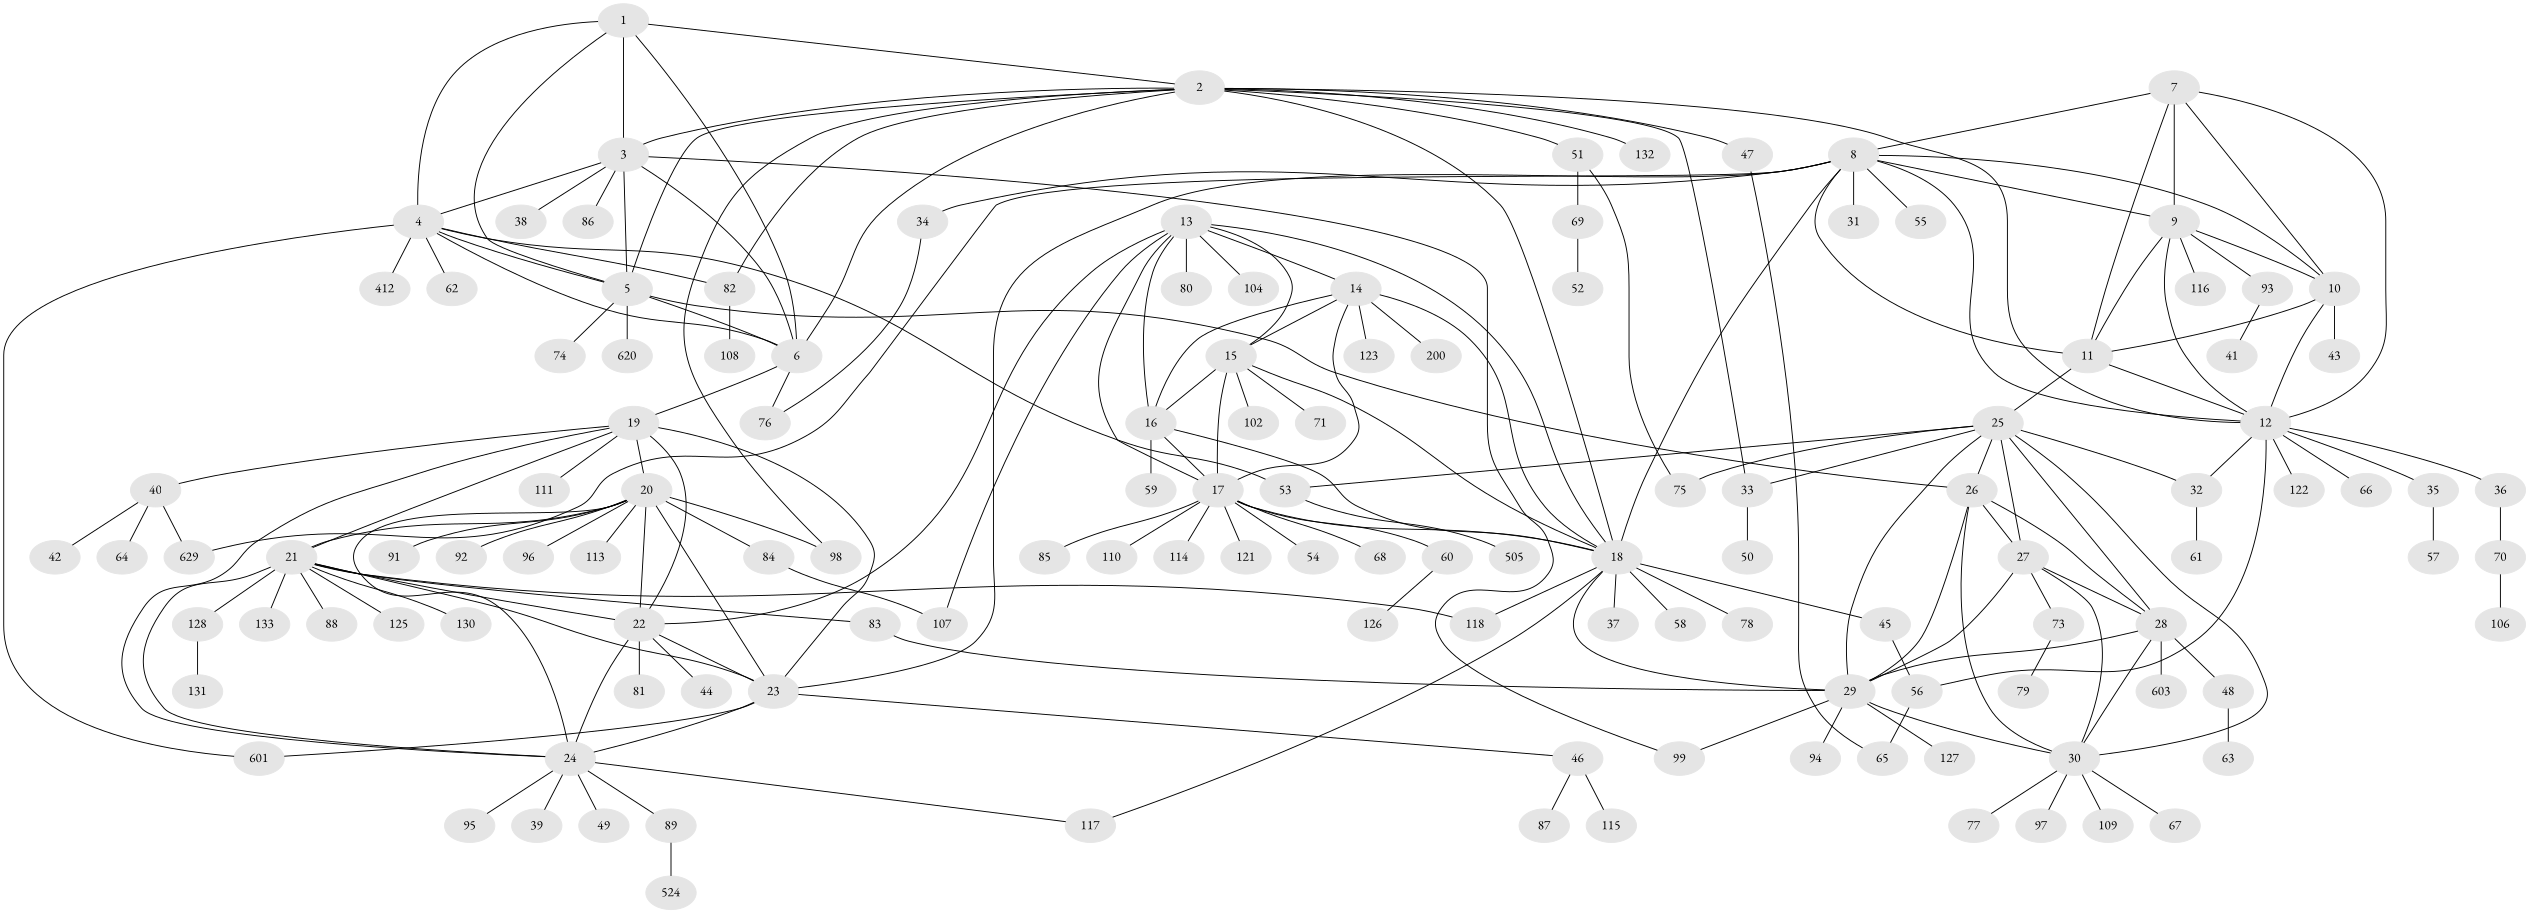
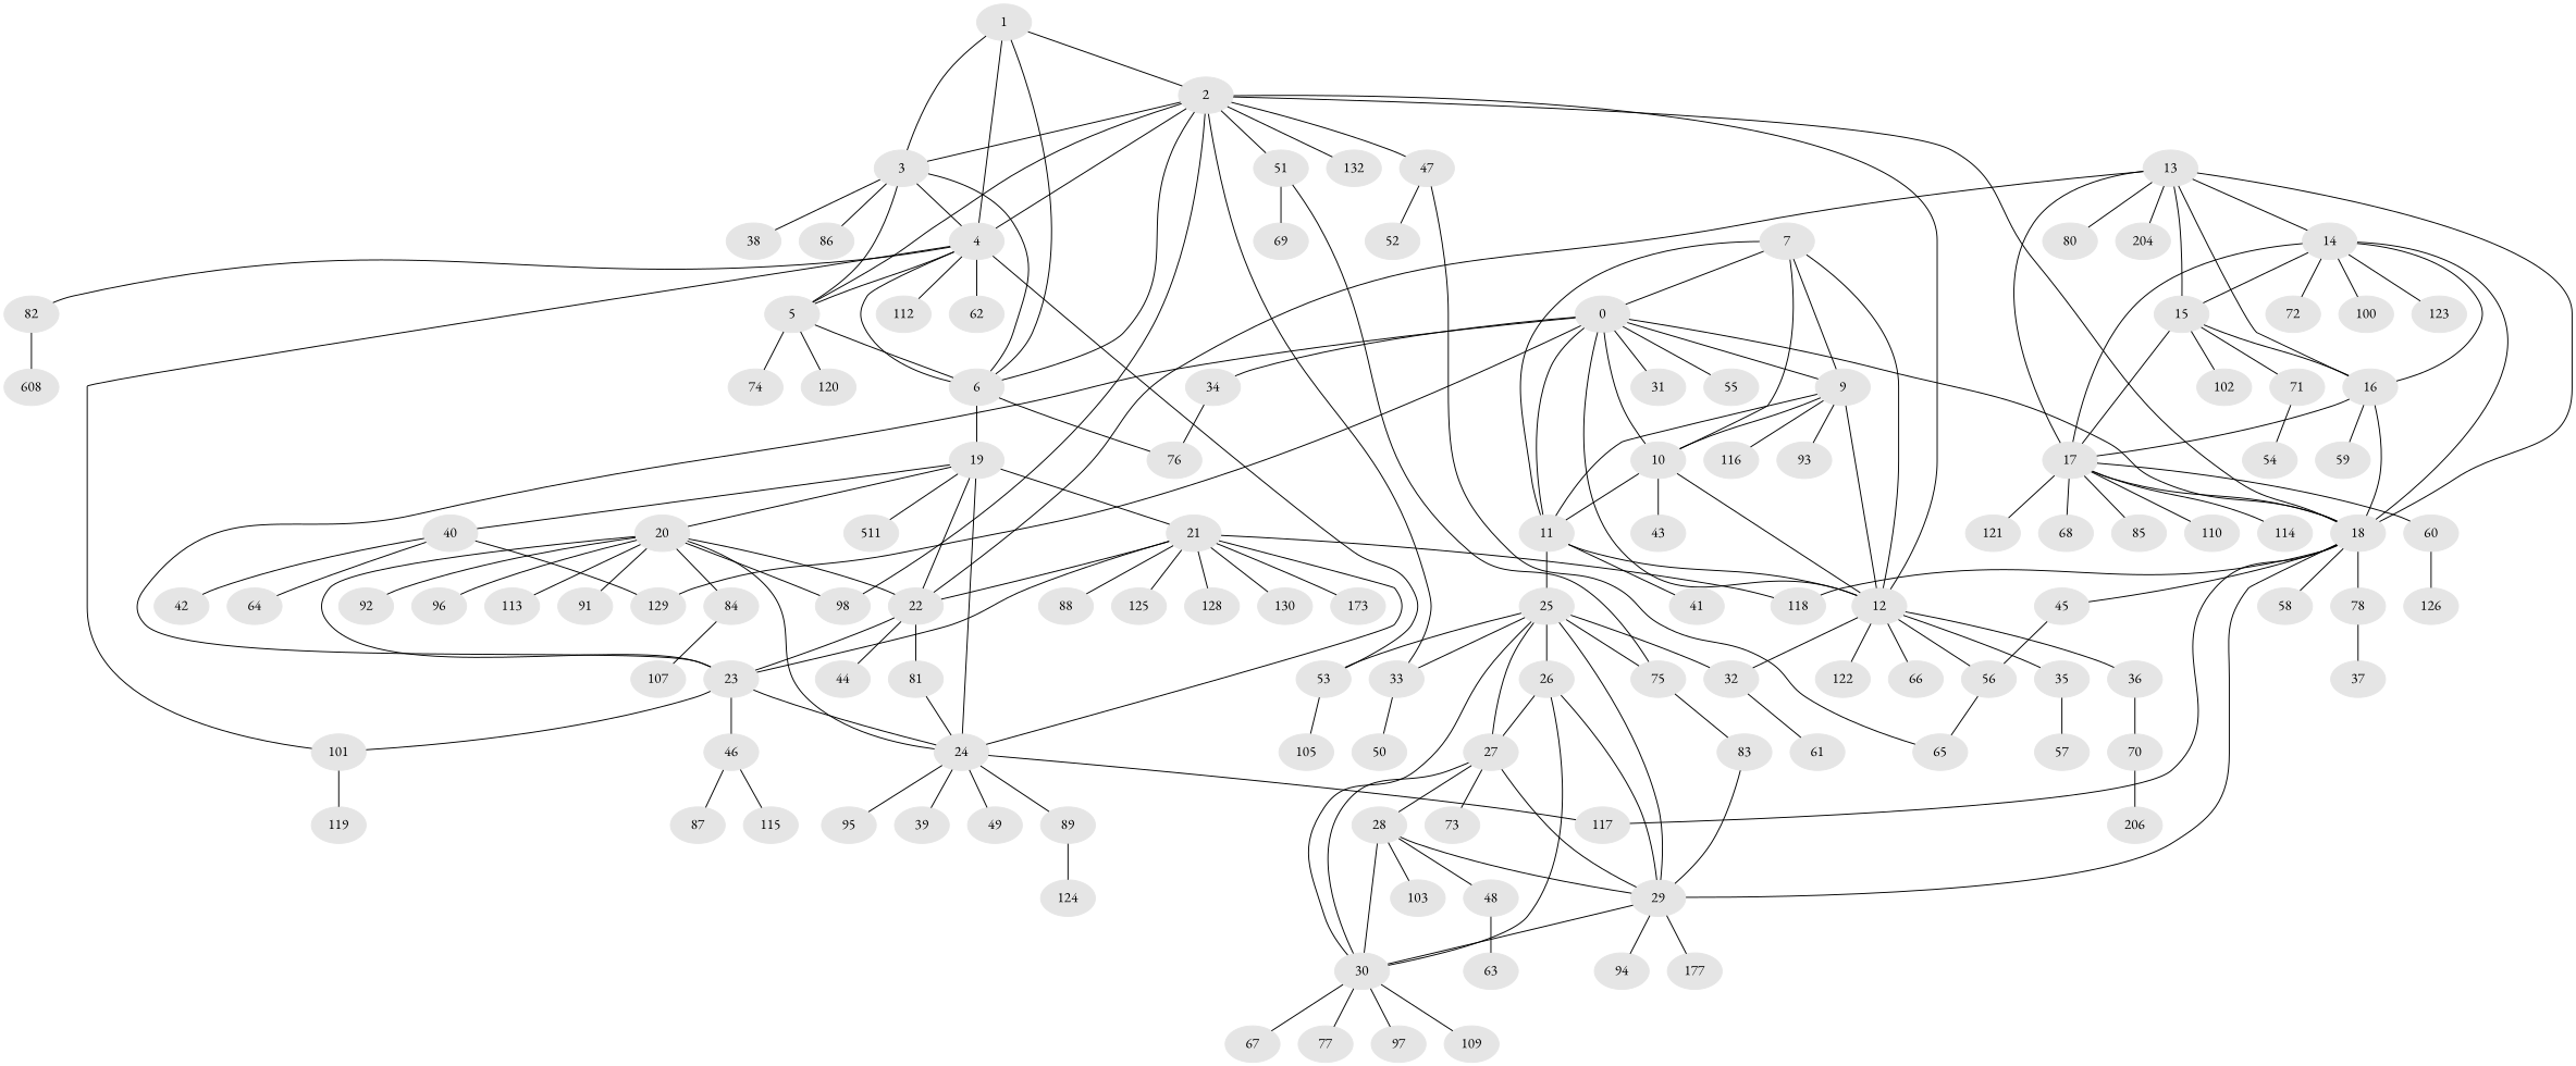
  graph {
    fontname="EB Garamond"
    node [color=gray90 fontname="EB Garamond" style=filled]
    edge [fontname="EB Garamond"]
    1
    2
    3
    4
    5
    6
    12
    18
    33
    47
    51
    98
    132
    38
    86
-   99
    53
    62
    82
-   101 [label=601]
-   112 [label=412]
+   101
+   112
    26
    74
-   120 [label=620]
+   120
    19
    76
    32
    35
    36
    56
    66
    122
    29
    37
    45
    58
    78
    117
    118
    50
    52
    65
    75
    69
    84
    107
-   105 [label=505]
-   108
+   105
+   108 [label=608]
+   119
    27
    28
    30
    23
    22
    20
    21
    24
    40
-   111
+   111 [label=511]
    7
-   8
+   8 [label=0]
    9
    10
    11
    31
    34
    55
-   129 [label=629]
+   129
    93
    116
    43
    25
    41
    46
    61
    57
    70
    13
    14
    15
    16
    17
    80
-   104
-   100 [label=200]
+   104 [label=204]
+   72
+   100
    123
    71
    102
    59
    54
    60
    68
    85
    110
    114
    121
    44
    81
    126
    94
-   127
+   127 [label=177]
    91
    92
    96
    113
    83
    88
    125
    128
    130
-   133
+   133 [label=173]
    39
    49
    89
    95
    42
    64
-   131
    87
    115
-   124 [label=524]
+   124
    73
    48
-   103 [label=603]
+   103
    67
    77
    97
    109
-   79
    63
-   106
+   106 [label=206]
    1 -- 2
    1 -- 3
    1 -- 4
-   1 -- 5
    1 -- 6
    2 -- 3
-   2 -- 82
+   2 -- 4
    2 -- 5
    2 -- 6
    2 -- 12
    2 -- 18
    2 -- 33
    2 -- 47
    2 -- 51
    2 -- 98
    2 -- 132
    3 -- 4
    3 -- 5
    3 -- 6
    3 -- 38
    3 -- 86
-   3 -- 99
    4 -- 5
    4 -- 6
    4 -- 53
    4 -- 62
    4 -- 82
    4 -- 101
    4 -- 112
    5 -- 6
-   5 -- 26
    5 -- 74
    5 -- 120
    6 -- 19
    6 -- 76
    12 -- 32
    12 -- 35
    12 -- 36
    12 -- 56
    12 -- 66
    12 -- 122
    18 -- 29
-   18 -- 37
+   78 -- 37
    18 -- 45
    18 -- 58
    18 -- 78
    18 -- 117
    18 -- 118
    33 -- 50
-   69 -- 52
+   47 -- 52
    47 -- 65
    51 -- 75
    51 -- 69
    53 -- 105
    82 -- 108
+   101 -- 119
    26 -- 29
    26 -- 27
-   26 -- 28
    26 -- 30
-   19 -- 23
    19 -- 22
    19 -- 20
    19 -- 21
    19 -- 24
    19 -- 40
    19 -- 111
    32 -- 61
    35 -- 57
    36 -- 70
    56 -- 65
-   29 -- 99
    29 -- 30
    29 -- 94
    29 -- 127
    45 -- 56
    84 -- 107
    27 -- 29
    27 -- 28
    27 -- 30
    27 -- 73
    28 -- 29
    28 -- 30
    28 -- 48
    28 -- 103
    30 -- 67
    30 -- 77
    30 -- 97
    30 -- 109
    23 -- 101
    23 -- 24
    23 -- 46
    22 -- 23
-   22 -- 24
+   81 -- 24
    22 -- 44
    22 -- 81
    20 -- 98
    20 -- 84
    20 -- 23
    20 -- 22
-   20 -- 21
    20 -- 24
    20 -- 91
    20 -- 92
    20 -- 96
    20 -- 113
    21 -- 118
    21 -- 23
    21 -- 22
    21 -- 24
-   21 -- 83
+   75 -- 83
    21 -- 88
    21 -- 125
    21 -- 128
    21 -- 130
    21 -- 133
    24 -- 117
    24 -- 39
    24 -- 49
    24 -- 89
    24 -- 95
    40 -- 129
    40 -- 42
    40 -- 64
    7 -- 12
    7 -- 8
    7 -- 9
    7 -- 10
    7 -- 11
    8 -- 12
    8 -- 18
    8 -- 23
    8 -- 9
    8 -- 10
    8 -- 11
    8 -- 31
    8 -- 34
    8 -- 55
    8 -- 129
    9 -- 12
    9 -- 10
    9 -- 11
    9 -- 93
    9 -- 116
    10 -- 12
    10 -- 11
    10 -- 43
    11 -- 12
    11 -- 25
-   93 -- 41
+   11 -- 41
    34 -- 76
    25 -- 33
    25 -- 53
    25 -- 26
    25 -- 32
    25 -- 29
    25 -- 75
    25 -- 27
-   25 -- 28
    25 -- 30
    46 -- 87
    46 -- 115
    70 -- 106
    13 -- 18
-   13 -- 107
    13 -- 22
    13 -- 14
    13 -- 15
    13 -- 16
    13 -- 17
    13 -- 80
    13 -- 104
    14 -- 18
    14 -- 15
    14 -- 16
    14 -- 17
+   14 -- 72
    14 -- 100
    14 -- 123
-   15 -- 18
    15 -- 16
    15 -- 17
    15 -- 71
    15 -- 102
    16 -- 18
    16 -- 17
    16 -- 59
    17 -- 18
-   17 -- 54
+   71 -- 54
    17 -- 60
    17 -- 68
    17 -- 85
    17 -- 110
    17 -- 114
    17 -- 121
    60 -- 126
    83 -- 29
-   128 -- 131
    89 -- 124
-   73 -- 79
    48 -- 63
  }
